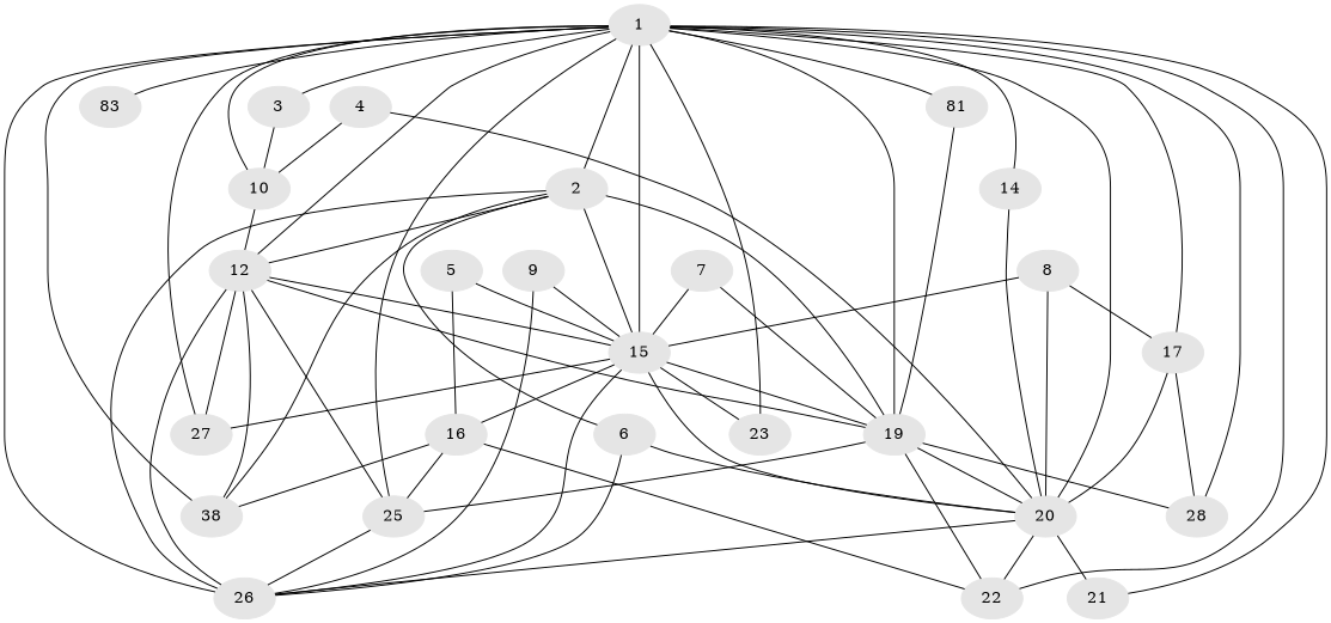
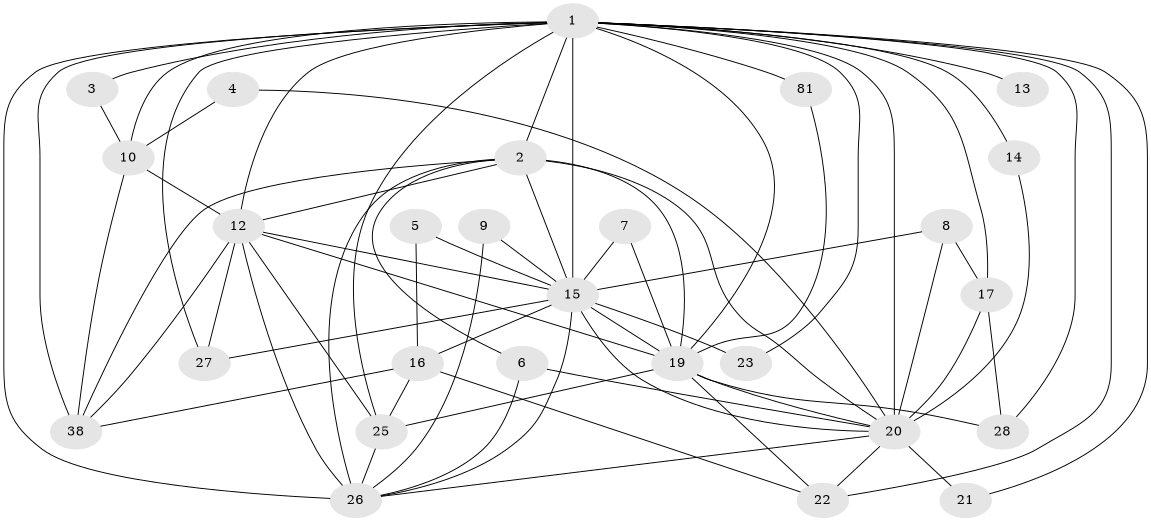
  graph {
    node [color=gray90 style=filled]
    edge [weight=1.0]
    1
    2
    3
    10
    n5 [label=81]
    12
-   13 [label=83]
+   13
    14
    15
    17
    n11 [label=38]
    19
    20
    21
    22
    23
    25
    26
    27
    28
    6
    16
    4
    5
    7
    8
    9
    1 -- 2 [weight=4.0]
    1 -- 3
    1 -- 10
    1 -- n5 [weight=2.0]
    1 -- 12 [weight=4.0]
    1 -- 13 [weight=2.0]
    1 -- 14
    1 -- 15 [weight=5.0]
    1 -- 17 [weight=2.0]
    1 -- n11 [weight=3.0]
    1 -- 19 [weight=6.0]
    1 -- 20 [weight=4.0]
    1 -- 21
    1 -- 22
    1 -- 23
    1 -- 25
    1 -- 26 [weight=4.0]
    1 -- 27 [weight=2.0]
    1 -- 28
    2 -- 12
    2 -- 15
    2 -- n11
    2 -- 19
+   2 -- 20
    2 -- 26
    2 -- 6
    3 -- 10
    10 -- 12
+   10 -- n11
    n5 -- 19
    12 -- 15
    12 -- n11
    12 -- 19
    12 -- 25
    12 -- 26 [weight=2.0]
    12 -- 27
    14 -- 20
    15 -- 19
    15 -- 20
    15 -- 23
    15 -- 26 [weight=2.0]
    15 -- 27
    15 -- 16
    17 -- 20
    17 -- 28
    19 -- 20
    19 -- 22
    19 -- 25
    19 -- 28
    20 -- 21
    20 -- 22
    20 -- 26
    25 -- 26
    6 -- 20
    6 -- 26 [weight=2.0]
    16 -- n11
    16 -- 22
    16 -- 25
    4 -- 10
    4 -- 20
    5 -- 15
    5 -- 16
    7 -- 15
    7 -- 19
    8 -- 15
    8 -- 17
    8 -- 20
    9 -- 15
    9 -- 26
  }
